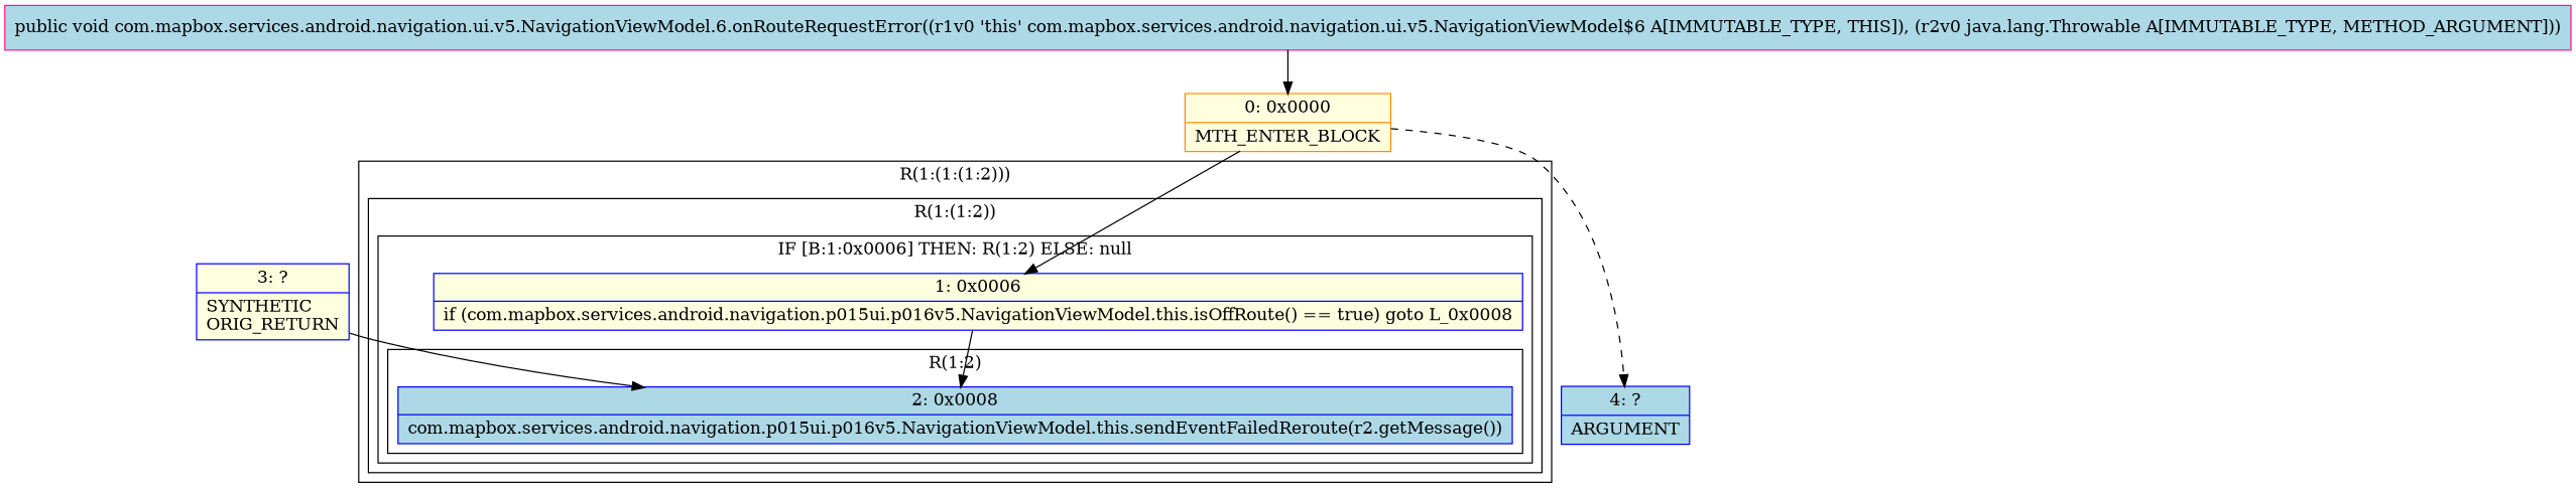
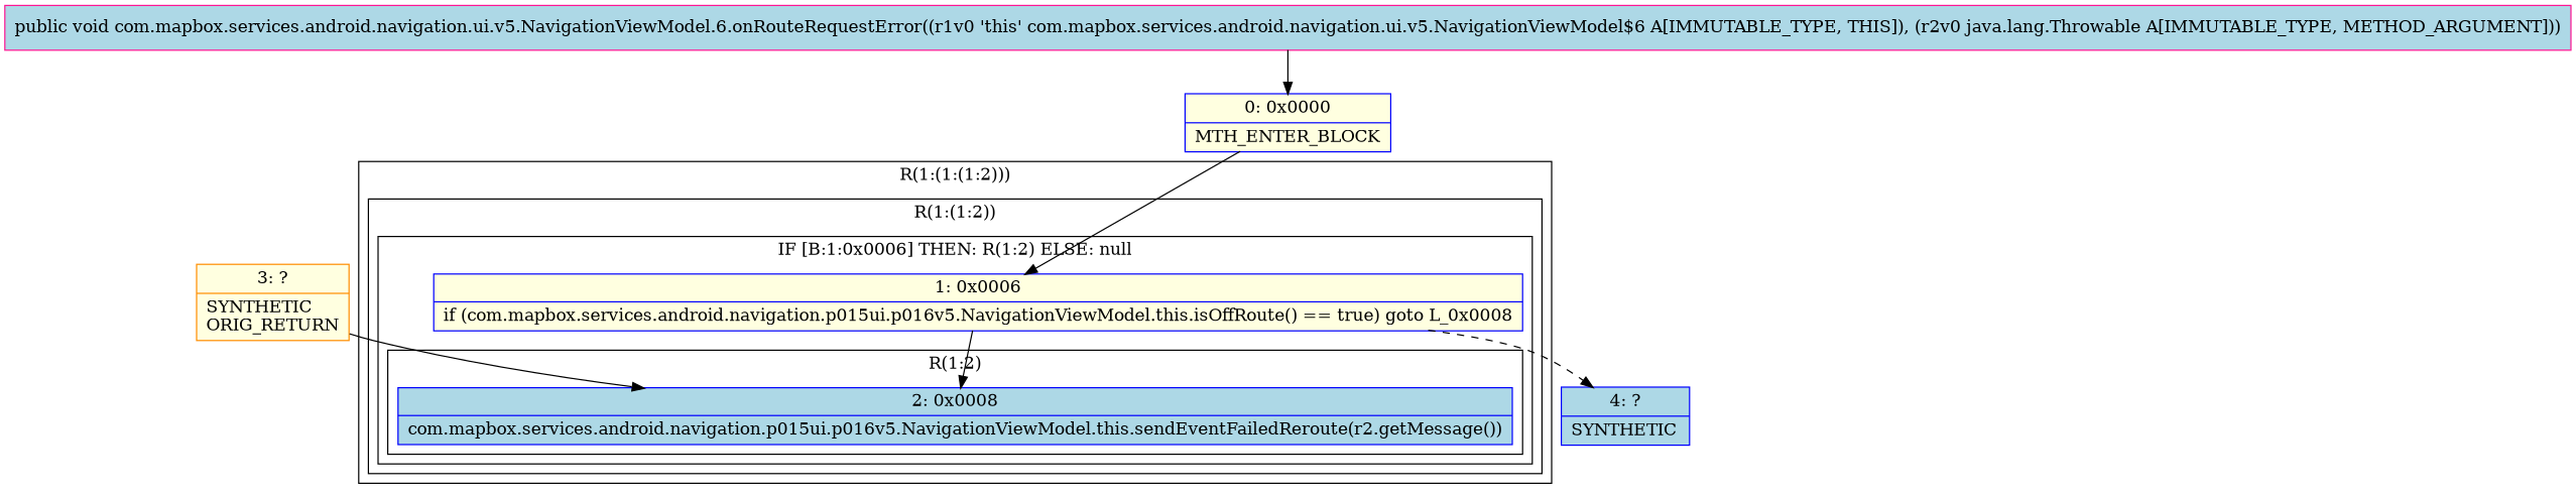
  digraph {
    node [color=blue fillcolor=lightblue shape=record style=filled]
    n1 [label="{2\:\ 0x0008|com.mapbox.services.android.navigation.p015ui.p016v5.NavigationViewModel.this.sendEventFailedReroute(r2.getMessage())\l}"]
    n2 [fillcolor=lightyellow label="{1\:\ 0x0006|if (com.mapbox.services.android.navigation.p015ui.p016v5.NavigationViewModel.this.isOffRoute() == true) goto L_0x0008\l}"]
-   n3 [label="{4\:\ ?|ARGUMENT\l}"]
-   n4 [fillcolor=lightyellow label="{3\:\ ?|SYNTHETIC\lORIG_RETURN\l}"]
-   n5 [color=darkorange fillcolor=lightyellow label="{0\:\ 0x0000|MTH_ENTER_BLOCK\l}"]
+   n3 [label="{4\:\ ?|SYNTHETIC\l}"]
+   n4 [color=darkorange fillcolor=lightyellow label="{3\:\ ?|SYNTHETIC\lORIG_RETURN\l}"]
+   n5 [fillcolor=lightyellow label="{0\:\ 0x0000|MTH_ENTER_BLOCK\l}"]
    n6 [color=deeppink label="{public void com.mapbox.services.android.navigation.ui.v5.NavigationViewModel.6.onRouteRequestError((r1v0 'this' com.mapbox.services.android.navigation.ui.v5.NavigationViewModel$6 A[IMMUTABLE_TYPE, THIS]), (r2v0 java.lang.Throwable A[IMMUTABLE_TYPE, METHOD_ARGUMENT])) }"]
    subgraph cluster_1 {
      label="R(1:(1:(1:2)))"
      subgraph cluster_2 {
        label="R(1:(1:2))"
        subgraph cluster_3 {
          label="IF [B:1:0x0006] THEN: R(1:2) ELSE: null"
          n2
          subgraph cluster_4 {
            label="R(1:2)"
            n1
          }
        }
      }
    }
    n2 -> n1
-   n5 -> n3 [style=dashed]
+   n2 -> n3 [style=dashed]
    n4 -> n1
    n5 -> n2
    n6 -> n5
  }
